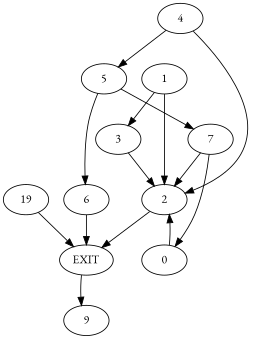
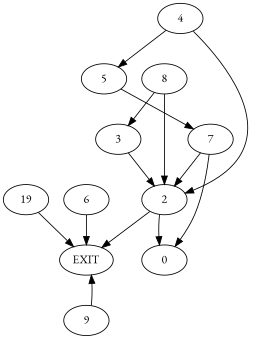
  digraph {
    fontname="EB Garamond"
    node [fontname="EB Garamond"]
    edge [fontname="EB Garamond"]
-   1
+   1 [label=8]
    2
    3
    n4 [label=19]
    n5 [label=EXIT]
    4
    5
    6
    7
    n10 [label=0]
    9
    1 -> 2
    1 -> 3
    2 -> n5
    3 -> 2
    n4 -> n5
    4 -> 2
    4 -> 5
-   5 -> 6
    5 -> 7
    6 -> n5
    7 -> 2
    7 -> n10
-   n10 -> 2
-   n5 -> 9
+   2 -> n10
+   9 -> n5
  }
